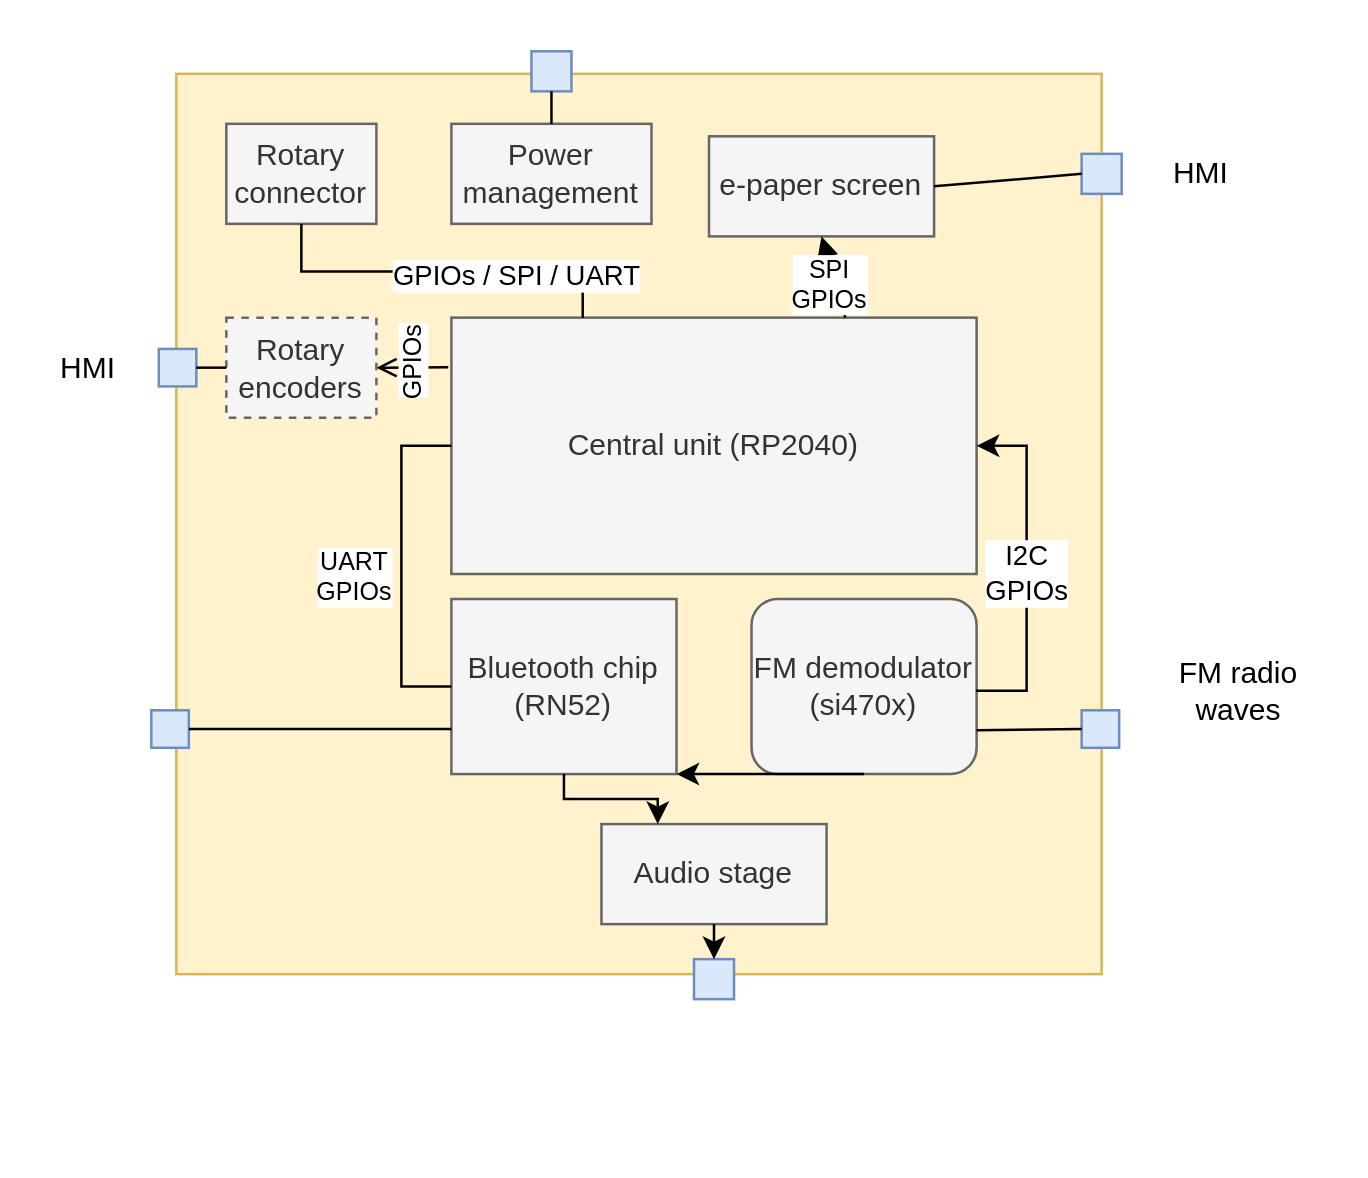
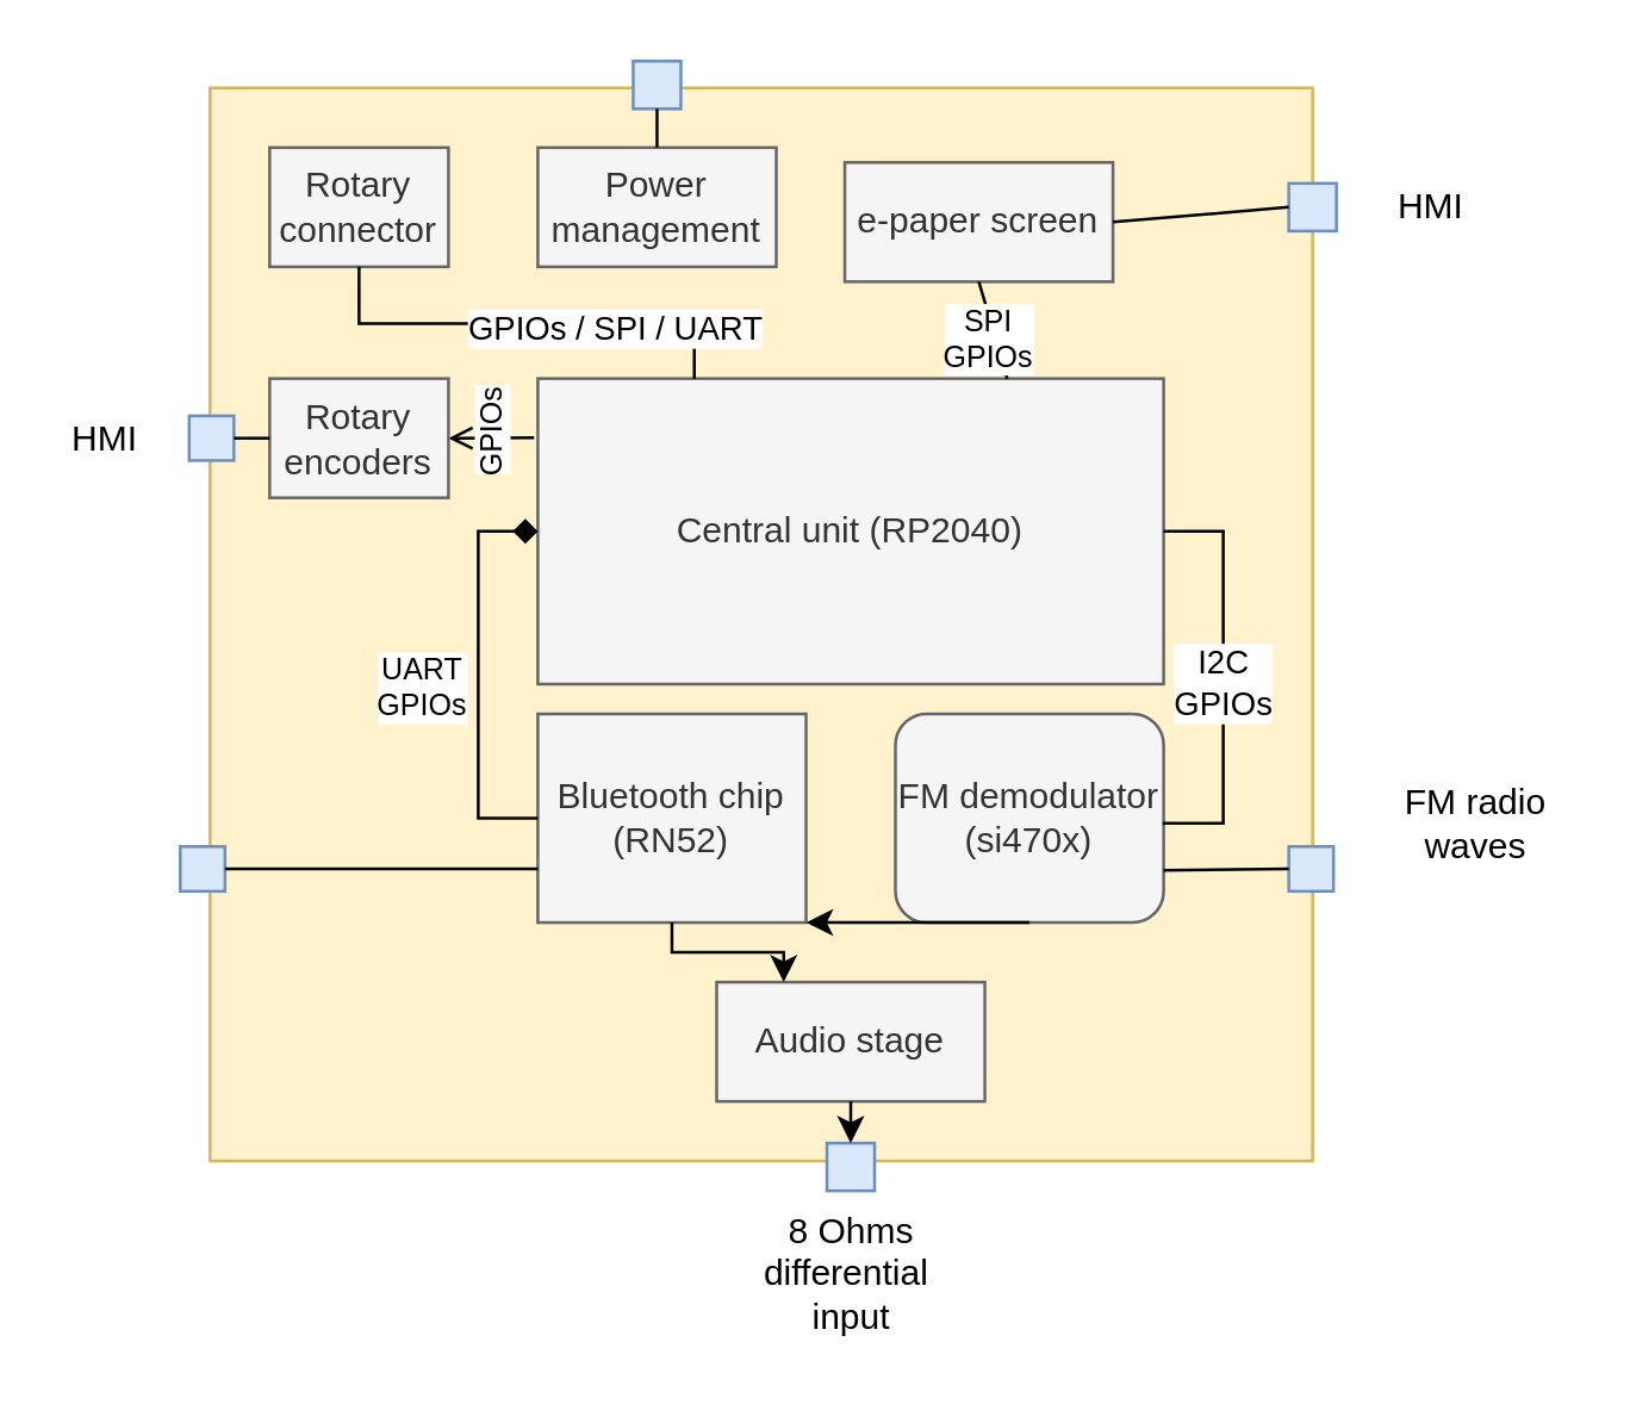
  <mxCell id="0" />
  <mxCell id="1" parent="0" />
  <mxCell id="2" value="" style="rounded=0;whiteSpace=wrap;html=1;fillColor=#fff2cc;strokeColor=#d6b656;" parent="1" vertex="1"><mxGeometry x="70" y="29" width="370" height="360" as="geometry" /></mxCell>
  <mxCell id="3" value="" style="whiteSpace=wrap;html=1;aspect=fixed;fillColor=#dae8fc;strokeColor=#6c8ebf;" parent="1" vertex="1"><mxGeometry x="432" y="283.5" width="15" height="15" as="geometry" /></mxCell>
  <mxCell id="4" value="" style="whiteSpace=wrap;html=1;aspect=fixed;fillColor=#dae8fc;strokeColor=#6c8ebf;" parent="1" vertex="1"><mxGeometry x="60" y="283.5" width="15" height="15" as="geometry" /></mxCell>
  <mxCell id="5" value="" style="whiteSpace=wrap;html=1;aspect=fixed;fillColor=#dae8fc;strokeColor=#6c8ebf;" parent="1" vertex="1"><mxGeometry x="277" y="383" width="16" height="16" as="geometry" /></mxCell>
  <mxCell id="6" value="" style="whiteSpace=wrap;html=1;aspect=fixed;fillColor=#dae8fc;strokeColor=#6c8ebf;" parent="1" vertex="1"><mxGeometry x="432" y="61" width="16" height="16" as="geometry" /></mxCell>
+ <mxCell id="7" value="8 Ohms&lt;br style=&quot;font-size: 12px;&quot;&gt;differential&amp;nbsp;&lt;br style=&quot;font-size: 12px;&quot;&gt;input" style="text;html=1;strokeColor=none;fillColor=none;align=center;verticalAlign=middle;whiteSpace=wrap;rounded=0;fontSize=12;" parent="1" vertex="1"><mxGeometry x="258.5" y="404" width="53" height="45" as="geometry" /></mxCell>
  <mxCell id="8" value="Power management" style="rounded=0;whiteSpace=wrap;html=1;fillColor=#f5f5f5;strokeColor=#666666;fontColor=#333333;" parent="1" vertex="1"><mxGeometry x="180" y="49" width="80" height="40" as="geometry" /></mxCell>
  <mxCell id="9" value="e-paper screen" style="rounded=0;whiteSpace=wrap;html=1;fillColor=#f5f5f5;strokeColor=#666666;fontColor=#333333;" parent="1" vertex="1"><mxGeometry x="283" y="54" width="90" height="40" as="geometry" /></mxCell>
  <mxCell id="10" value="Central unit (RP2040)" style="rounded=0;whiteSpace=wrap;html=1;fillColor=#f5f5f5;strokeColor=#666666;fontColor=#333333;" parent="1" vertex="1"><mxGeometry x="180" y="126.5" width="210" height="102.5" as="geometry" /></mxCell>
  <mxCell id="11" value="Bluetooth chip (RN52)" style="rounded=0;whiteSpace=wrap;html=1;fillColor=#f5f5f5;strokeColor=#666666;fontColor=#333333;" parent="1" vertex="1"><mxGeometry x="180" y="239" width="90" height="70" as="geometry" /></mxCell>
  <mxCell id="12" value="FM demodulator (si470x)" style="whiteSpace=wrap;html=1;fillColor=#f5f5f5;strokeColor=#666666;fontColor=#333333;rounded=1;" parent="1" vertex="1"><mxGeometry x="300" y="239" width="90" height="70" as="geometry" /></mxCell>
  <mxCell id="13" value="Audio stage" style="rounded=0;whiteSpace=wrap;html=1;fillColor=#f5f5f5;strokeColor=#666666;fontColor=#333333;" parent="1" vertex="1"><mxGeometry x="240" y="329" width="90" height="40" as="geometry" /></mxCell>
  <mxCell id="14" value="" style="whiteSpace=wrap;html=1;aspect=fixed;fillColor=#dae8fc;strokeColor=#6c8ebf;" parent="1" vertex="1"><mxGeometry x="63" y="139" width="15" height="15" as="geometry" /></mxCell>
- <mxCell id="15" value="I2C&lt;br&gt;GPIOs" style="endArrow=classic;html=1;rounded=0;entryX=1;entryY=0.5;entryDx=0;entryDy=0;exitX=0.997;exitY=0.524;exitDx=0;exitDy=0;exitPerimeter=0;edgeStyle=elbowEdgeStyle;" parent="1" source="12" target="10" edge="1"><mxGeometry x="-0.031" width="50" height="50" relative="1" as="geometry"><mxPoint x="380" y="289" as="sourcePoint" /><mxPoint x="430" y="239" as="targetPoint" /><Array as="points"><mxPoint x="410" y="229" /></Array><mxPoint as="offset" /></mxGeometry></mxCell>
+ <mxCell id="15" value="I2C&lt;br&gt;GPIOs" style="endArrow=none;html=1;rounded=0;entryX=1;entryY=0.5;entryDx=0;entryDy=0;exitX=0.997;exitY=0.524;exitDx=0;exitDy=0;exitPerimeter=0;edgeStyle=elbowEdgeStyle;" parent="1" source="12" target="10" edge="1"><mxGeometry x="-0.031" width="50" height="50" relative="1" as="geometry"><mxPoint x="380" y="289" as="sourcePoint" /><mxPoint x="430" y="239" as="targetPoint" /><Array as="points"><mxPoint x="410" y="229" /></Array><mxPoint as="offset" /></mxGeometry></mxCell>
  <mxCell id="16" value="" style="endArrow=none;html=1;rounded=0;entryX=0;entryY=0.5;entryDx=0;entryDy=0;exitX=1;exitY=0.75;exitDx=0;exitDy=0;" parent="1" source="12" target="3" edge="1"><mxGeometry width="50" height="50" relative="1" as="geometry"><mxPoint x="370" y="279" as="sourcePoint" /><mxPoint x="420" y="229" as="targetPoint" /></mxGeometry></mxCell>
  <mxCell id="17" value="FM radio waves" style="text;html=1;strokeColor=none;fillColor=none;align=center;verticalAlign=middle;whiteSpace=wrap;rounded=0;" parent="1" vertex="1"><mxGeometry x="465" y="261" width="60" height="30" as="geometry" /></mxCell>
  <mxCell id="18" value="" style="endArrow=none;html=1;rounded=0;exitX=1;exitY=0.5;exitDx=0;exitDy=0;" parent="1" source="4" edge="1"><mxGeometry width="50" height="50" relative="1" as="geometry"><mxPoint x="147" y="291.25" as="sourcePoint" /><mxPoint x="180" y="291" as="targetPoint" /></mxGeometry></mxCell>
- <mxCell id="19" value="" style="endArrow=none;html=1;rounded=0;entryX=0;entryY=0.5;entryDx=0;entryDy=0;exitX=0;exitY=0.5;exitDx=0;exitDy=0;edgeStyle=elbowEdgeStyle;" parent="1" source="11" target="10" edge="1"><mxGeometry width="50" height="50" relative="1" as="geometry"><mxPoint x="280" y="239" as="sourcePoint" /><mxPoint x="330" y="189" as="targetPoint" /><Array as="points"><mxPoint x="160" y="229" /></Array></mxGeometry></mxCell>
+ <mxCell id="19" value="" style="endArrow=diamond;html=1;rounded=0;entryX=0;entryY=0.5;entryDx=0;entryDy=0;exitX=0;exitY=0.5;exitDx=0;exitDy=0;edgeStyle=elbowEdgeStyle;" parent="1" source="11" target="10" edge="1"><mxGeometry width="50" height="50" relative="1" as="geometry"><mxPoint x="280" y="239" as="sourcePoint" /><mxPoint x="330" y="189" as="targetPoint" /><Array as="points"><mxPoint x="160" y="229" /></Array></mxGeometry></mxCell>
  <mxCell id="20" value="UART&lt;br style=&quot;font-size: 10px;&quot;&gt;GPIOs" style="edgeLabel;html=1;align=center;verticalAlign=middle;resizable=0;points=[];fontSize=10;" parent="19" vertex="1" connectable="0"><mxGeometry x="-0.123" y="1" relative="1" as="geometry"><mxPoint x="-19" y="-5" as="offset" /></mxGeometry></mxCell>
  <mxCell id="21" value="" style="endArrow=classic;html=1;rounded=0;fontSize=10;exitX=0.5;exitY=1;exitDx=0;exitDy=0;entryX=0.25;entryY=0;entryDx=0;entryDy=0;edgeStyle=elbowEdgeStyle;elbow=vertical;" parent="1" source="11" target="13" edge="1"><mxGeometry width="50" height="50" relative="1" as="geometry"><mxPoint x="250" y="249" as="sourcePoint" /><mxPoint x="300" y="199" as="targetPoint" /></mxGeometry></mxCell>
  <mxCell id="22" value="" style="endArrow=classic;html=1;rounded=0;fontSize=10;elbow=vertical;exitX=0.5;exitY=1;exitDx=0;exitDy=0;edgeStyle=elbowEdgeStyle;" parent="1" source="12" target="11" edge="1"><mxGeometry width="50" height="50" relative="1" as="geometry"><mxPoint x="250" y="249" as="sourcePoint" /><mxPoint x="300" y="199" as="targetPoint" /></mxGeometry></mxCell>
  <mxCell id="23" value="" style="endArrow=classic;html=1;rounded=0;fontSize=10;elbow=vertical;exitX=0.5;exitY=1;exitDx=0;exitDy=0;entryX=0.5;entryY=0;entryDx=0;entryDy=0;" parent="1" source="13" target="5" edge="1"><mxGeometry width="50" height="50" relative="1" as="geometry"><mxPoint x="250" y="249" as="sourcePoint" /><mxPoint x="300" y="199" as="targetPoint" /></mxGeometry></mxCell>
  <mxCell id="24" value="" style="endArrow=open;html=1;rounded=0;fontSize=10;elbow=vertical;entryX=1;entryY=0.5;entryDx=0;entryDy=0;exitX=-0.006;exitY=0.194;exitDx=0;exitDy=0;exitPerimeter=0;" parent="1" source="10" target="26" edge="1"><mxGeometry width="50" height="50" relative="1" as="geometry"><mxPoint x="250" y="249" as="sourcePoint" /><mxPoint x="300" y="199" as="targetPoint" /></mxGeometry></mxCell>
  <mxCell id="25" value="GPIOs" style="edgeLabel;html=1;align=center;verticalAlign=middle;resizable=0;points=[];fontSize=10;rotation=-90;" parent="24" vertex="1" connectable="0"><mxGeometry x="-0.588" y="1" relative="1" as="geometry"><mxPoint x="-9" y="-2" as="offset" /></mxGeometry></mxCell>
- <mxCell id="26" value="Rotary&lt;br&gt;encoders" style="rounded=0;whiteSpace=wrap;html=1;fillColor=#f5f5f5;strokeColor=#666666;fontColor=#333333;dashed=1;" parent="1" vertex="1"><mxGeometry x="90" y="126.5" width="60" height="40" as="geometry" /></mxCell>
+ <mxCell id="26" value="Rotary&lt;br&gt;encoders" style="rounded=0;whiteSpace=wrap;html=1;fillColor=#f5f5f5;strokeColor=#666666;fontColor=#333333;" parent="1" vertex="1"><mxGeometry x="90" y="126.5" width="60" height="40" as="geometry" /></mxCell>
  <mxCell id="27" value="" style="endArrow=none;html=1;rounded=0;fontSize=10;elbow=vertical;entryX=1;entryY=0.5;entryDx=0;entryDy=0;exitX=0;exitY=0.5;exitDx=0;exitDy=0;" parent="1" source="26" target="14" edge="1"><mxGeometry width="50" height="50" relative="1" as="geometry"><mxPoint x="250" y="249" as="sourcePoint" /><mxPoint x="300" y="199" as="targetPoint" /></mxGeometry></mxCell>
- <mxCell id="28" value="" style="endArrow=block;html=1;rounded=0;fontSize=10;elbow=vertical;entryX=0.5;entryY=1;entryDx=0;entryDy=0;exitX=0.75;exitY=0;exitDx=0;exitDy=0;" parent="1" source="10" target="9" edge="1"><mxGeometry width="50" height="50" relative="1" as="geometry"><mxPoint x="230" y="239" as="sourcePoint" /><mxPoint x="280" y="189" as="targetPoint" /></mxGeometry></mxCell>
+ <mxCell id="28" value="" style="endArrow=none;html=1;rounded=0;fontSize=10;elbow=vertical;entryX=0.5;entryY=1;entryDx=0;entryDy=0;exitX=0.75;exitY=0;exitDx=0;exitDy=0;" parent="1" source="10" target="9" edge="1"><mxGeometry width="50" height="50" relative="1" as="geometry"><mxPoint x="230" y="239" as="sourcePoint" /><mxPoint x="280" y="189" as="targetPoint" /></mxGeometry></mxCell>
  <mxCell id="29" value="SPI&lt;br&gt;GPIOs" style="edgeLabel;html=1;align=center;verticalAlign=middle;resizable=0;points=[];fontSize=10;" parent="28" vertex="1" connectable="0"><mxGeometry x="0.433" relative="1" as="geometry"><mxPoint y="9" as="offset" /></mxGeometry></mxCell>
  <mxCell id="30" value="" style="endArrow=none;html=1;rounded=0;fontSize=10;elbow=vertical;entryX=0;entryY=0.5;entryDx=0;entryDy=0;exitX=1;exitY=0.5;exitDx=0;exitDy=0;" parent="1" source="9" target="6" edge="1"><mxGeometry width="50" height="50" relative="1" as="geometry"><mxPoint x="230" y="179" as="sourcePoint" /><mxPoint x="280" y="129" as="targetPoint" /></mxGeometry></mxCell>
  <mxCell id="31" value="HMI" style="text;html=1;strokeColor=none;fillColor=none;align=center;verticalAlign=middle;whiteSpace=wrap;rounded=0;" parent="1" vertex="1"><mxGeometry x="450" y="54" width="60" height="30" as="geometry" /></mxCell>
  <mxCell id="32" value="HMI" style="text;html=1;strokeColor=none;fillColor=none;align=center;verticalAlign=middle;whiteSpace=wrap;rounded=0;" parent="1" vertex="1"><mxGeometry x="20" y="131.5" width="30" height="30" as="geometry" /></mxCell>
  <mxCell id="33" value="" style="whiteSpace=wrap;html=1;aspect=fixed;fillColor=#dae8fc;strokeColor=#6c8ebf;" parent="1" vertex="1"><mxGeometry x="212" y="20" width="16" height="16" as="geometry" /></mxCell>
  <mxCell id="34" value="" style="endArrow=none;html=1;rounded=0;fontSize=12;elbow=vertical;entryX=0.5;entryY=1;entryDx=0;entryDy=0;exitX=0.5;exitY=0;exitDx=0;exitDy=0;" parent="1" source="8" target="33" edge="1"><mxGeometry width="50" height="50" relative="1" as="geometry"><mxPoint x="240" y="169" as="sourcePoint" /><mxPoint x="290" y="119" as="targetPoint" /></mxGeometry></mxCell>
  <mxCell id="35" value="Rotary connector" style="rounded=0;whiteSpace=wrap;html=1;fillColor=#f5f5f5;strokeColor=#666666;fontColor=#333333;" parent="1" vertex="1"><mxGeometry x="90" y="49" width="60" height="40" as="geometry" /></mxCell>
  <mxCell id="36" value="" style="endArrow=none;html=1;rounded=0;fontSize=12;elbow=vertical;entryX=0.5;entryY=1;entryDx=0;entryDy=0;exitX=0.25;exitY=0;exitDx=0;exitDy=0;edgeStyle=elbowEdgeStyle;" parent="1" source="10" target="35" edge="1"><mxGeometry width="50" height="50" relative="1" as="geometry"><mxPoint x="210" y="229" as="sourcePoint" /><mxPoint x="260" y="179" as="targetPoint" /></mxGeometry></mxCell>
  <mxCell id="37" value="GPIOs / SPI / UART" style="edgeLabel;html=1;align=center;verticalAlign=middle;resizable=0;points=[];" parent="36" vertex="1" connectable="0"><mxGeometry x="-0.393" y="1" relative="1" as="geometry"><mxPoint as="offset" /></mxGeometry></mxCell>
